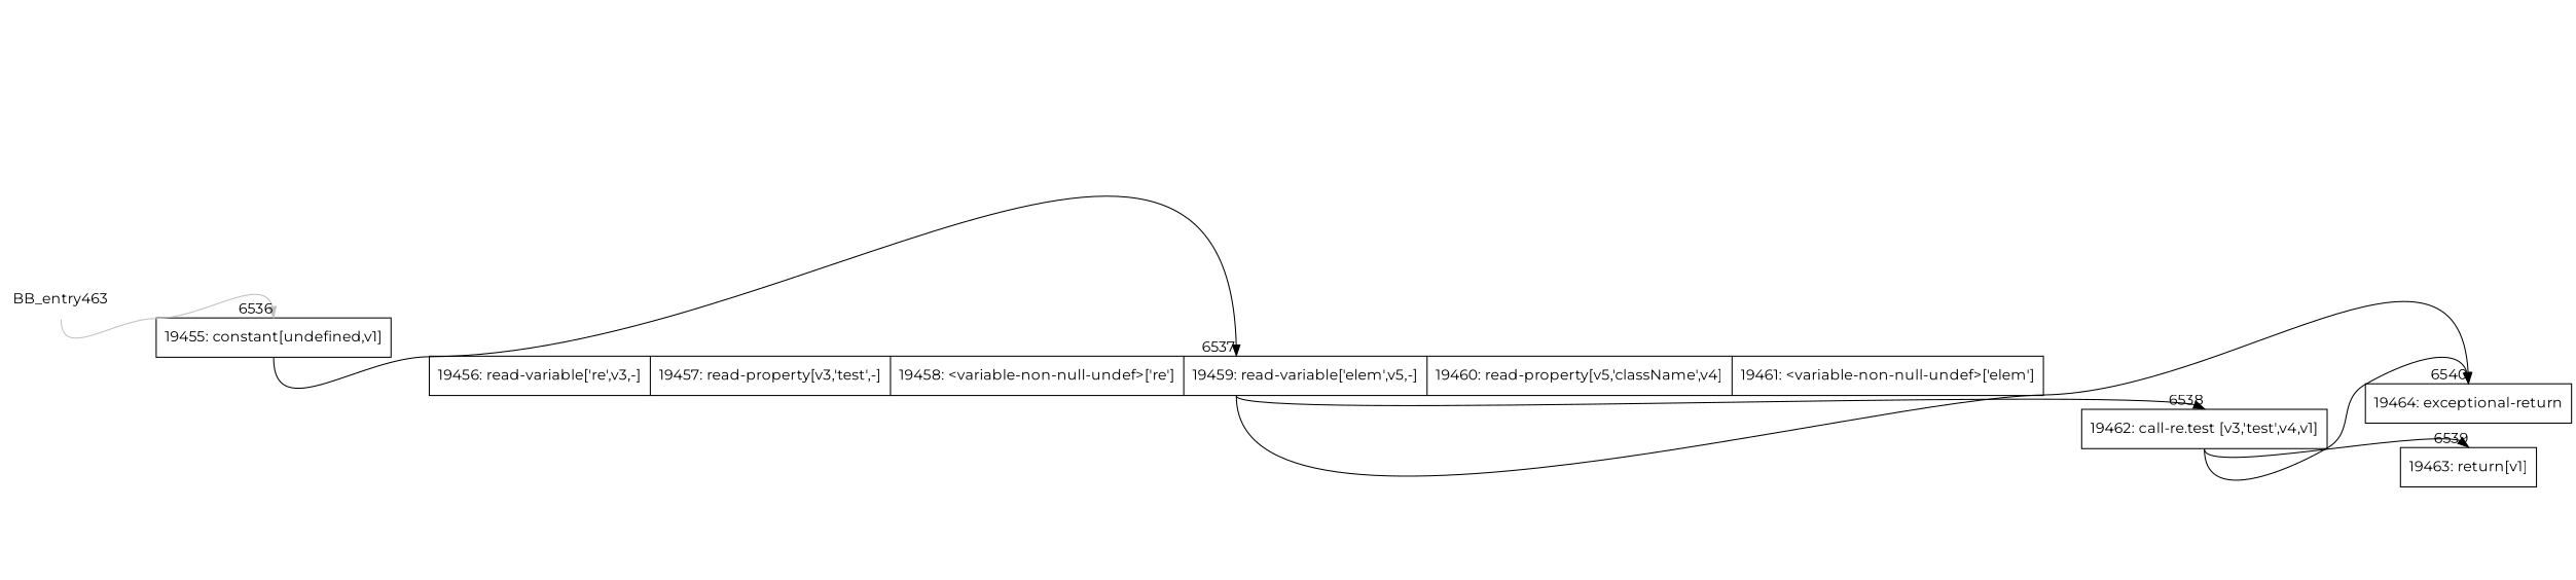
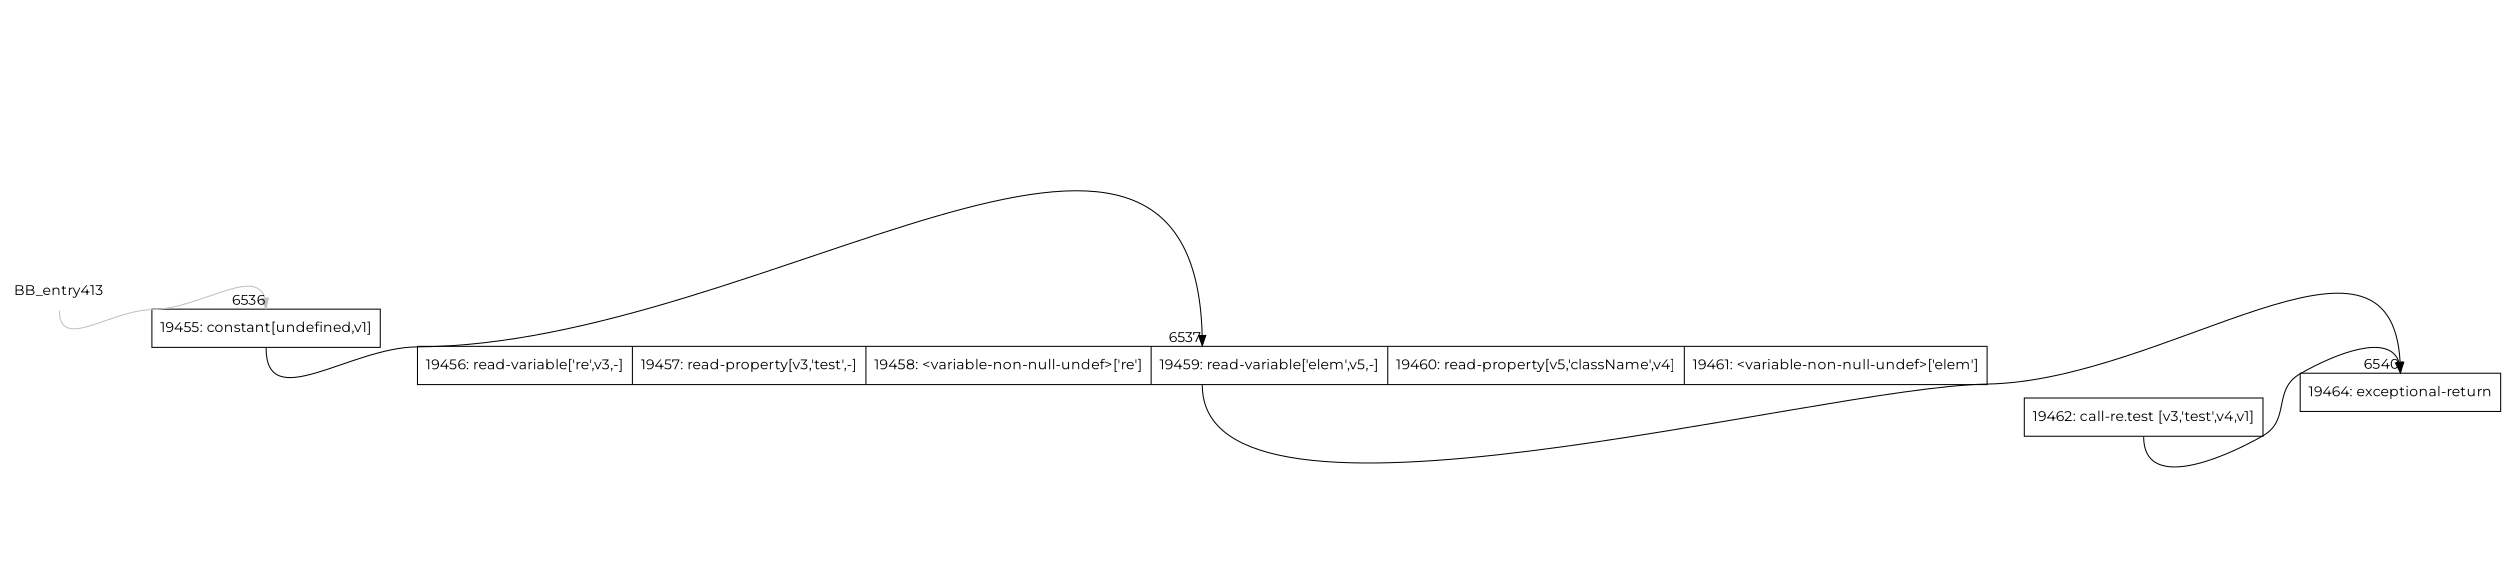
  digraph {
    fontname=Montserrat
    rankdir=LR
    node [fontname=Montserrat shape=record]
    edge [fontname=Montserrat headport=n tailport=s]
-   BB_entry463 [shape=none]
+   BB_entry463 [shape=none label=BB_entry413]
    n2 [label="{19455: constant[undefined,v1]}"]
    n3 [label="{19456: read-variable['re',v3,-]|19457: read-property[v3,'test',-]|19458: \<variable-non-null-undef\>['re']|19459: read-variable['elem',v5,-]|19460: read-property[v5,'className',v4]|19461: \<variable-non-null-undef\>['elem']}"]
    n4 [label="{19462: call-re.test [v3,'test',v4,v1]}"]
    n5 [label="{19464: exceptional-return}"]
-   n6 [label="{19463: return[v1]}"]
    BB_entry463 -> n2 [color=gray headlabel="    6536"]
    n2 -> n3 [headlabel="      6537"]
-   n3 -> n4 [headlabel="      6538"]
    n3 -> n5 [color=black headlabel="      6540"]
    n4 -> n5 [color=black]
-   n4 -> n6 [headlabel="      6539"]
  }
